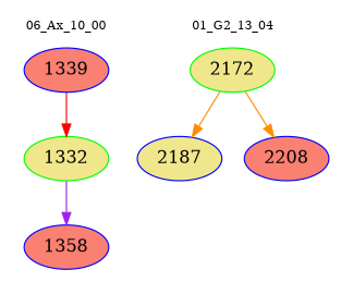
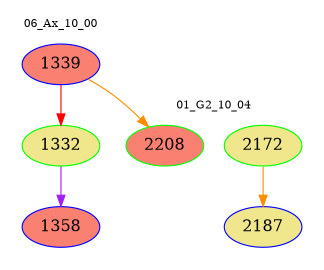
  digraph {
    node [color=blue fillcolor=khaki style=filled]
    edge [arrowhead=normal color=darkorange]
    n1 [color=green label=1332]
    n2 [fillcolor=salmon label=1339]
    n3 [fillcolor=salmon label=1358]
    n4 [color=green label=2172]
    n5 [label=2187]
-   n6 [fillcolor=salmon label=2208]
+   n6 [color=green fillcolor=salmon label=2208]
    subgraph cluster_1 {
      color=white
      fontsize=10
      label="06_Ax_10_00"
      n1
      n2
      n3
    }
    subgraph cluster_2 {
      color=white
      fontsize=10
-     label="01_G2_13_04"
+     label="01_G2_10_04"
      n4
      n5
      n6
    }
    n1 -> n3 [color=purple]
    n2 -> n1 [color=red]
    n4 -> n5
-   n4 -> n6
+   n2 -> n6
  }
